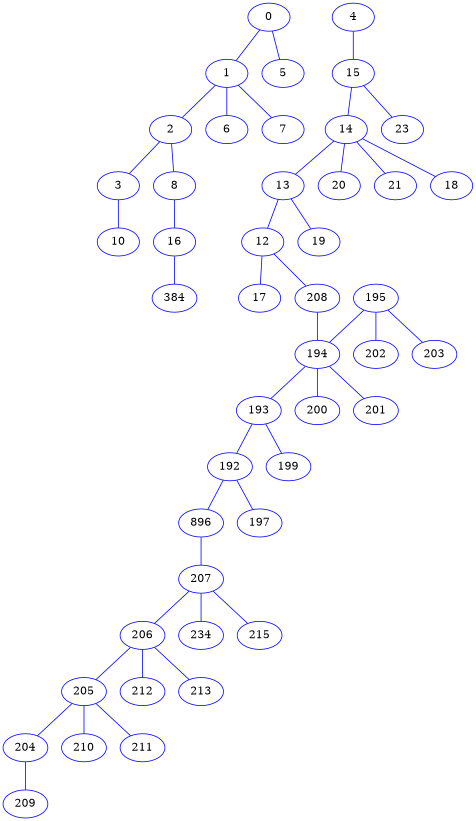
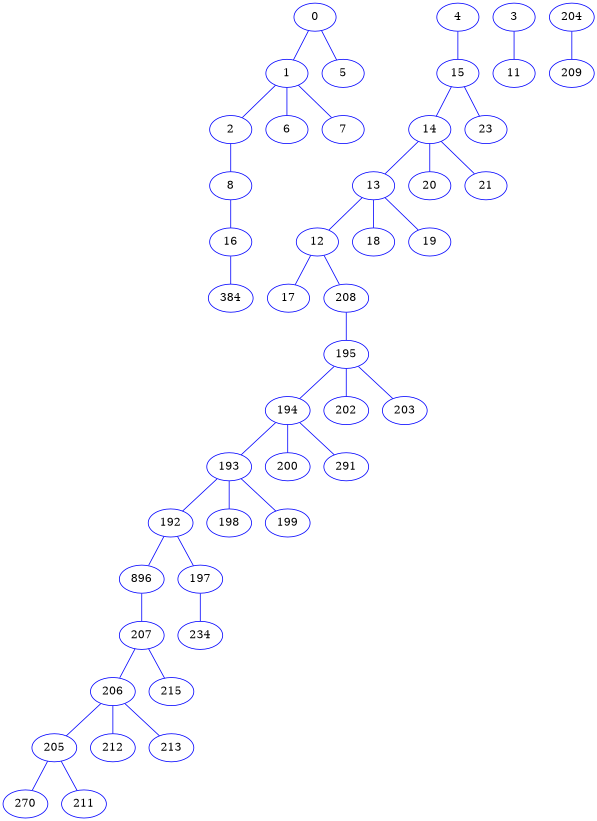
  strict graph {
    node [color=blue]
    edge [color=blue]
    0
    1
    5
    2
    6
    7
    4
    15
    3
    8
    14
    23
-   11 [label=10]
+   11
    16
    13
    20
    21
    384
    12
    18
    19
    17
    208
    195
    194
    202
    203
    193
    200
-   201
+   201 [label=291]
    192
+   198
    199
    n34 [label=896]
    197
    207
    206
    n38 [label=234]
    215
    205
    212
    213
    204
-   210
+   210 [label=270]
    211
    209
    0 -- 1
    0 -- 5
    1 -- 2
    1 -- 6
    1 -- 7
-   2 -- 3
    2 -- 8
    4 -- 15
    15 -- 14
    15 -- 23
    3 -- 11
    8 -- 16
    14 -- 13
    14 -- 20
    14 -- 21
    16 -- 384
    13 -- 12
-   14 -- 18
+   13 -- 18
    13 -- 19
    12 -- 17
    12 -- 208
-   208 -- 194
+   208 -- 195
    195 -- 194
    195 -- 202
    195 -- 203
    194 -- 193
    194 -- 200
    194 -- 201
    193 -- 192
+   193 -- 198
    193 -- 199
    192 -- n34
    192 -- 197
    n34 -- 207
    207 -- 206
-   207 -- n38
+   197 -- n38
    207 -- 215
    206 -- 205
    206 -- 212
    206 -- 213
-   205 -- 204
    205 -- 210
    205 -- 211
    204 -- 209
  }
